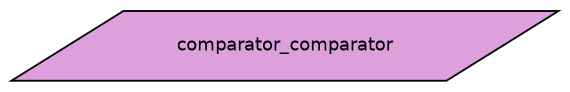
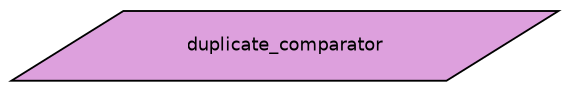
  digraph {
    rankdir=LR
    fontname="DejaVu Sans"
-   n1 [color=black fillcolor=plum fontname="DejaVu Sans" fontsize=10 height=0.2 label=comparator_comparator shape=parallelogram style=filled width=0.4]
+   n1 [color=black fillcolor=plum fontname="DejaVu Sans" fontsize=10 height=0.2 label=duplicate_comparator shape=parallelogram style=filled width=0.4]
  }
